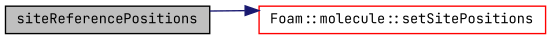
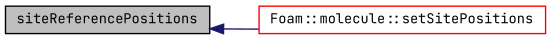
  digraph {
    rankdir=LR
    fontname="JetBrains Mono"
    node [fontname="JetBrains Mono" fontsize=10 shape=record]
    n1 [color=black fillcolor=grey75 fontcolor=black height=0.2 label=siteReferencePositions style=filled width=0.4]
    n2 [color=red height=0.2 label="Foam::molecule::setSitePositions" width=0.4]
-   n2 -> n1 [color=midnightblue dir=back fontname="JetBrains Mono" fontsize=10 labelfontname=Helvetica labelfontsize=10 style=solid]
+   n1 -> n2 [color=midnightblue dir=back fontname="JetBrains Mono" fontsize=10 labelfontname=Helvetica labelfontsize=10 style=solid]
  }
